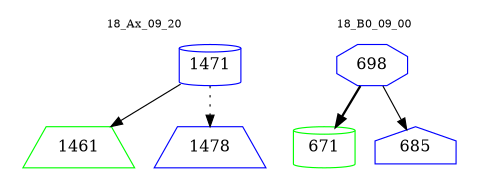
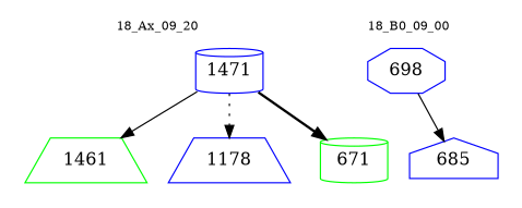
  digraph {
    node [color=blue shape=cylinder]
    edge [color=black style=solid]
    n1 [label=1471]
    n2 [color=green label=1461 shape=trapezium]
-   n3 [label=1478 shape=trapezium]
+   n3 [label=1178 shape=trapezium]
    n4 [label=698 shape=octagon]
    n5 [color=green label=671]
    n6 [label=685 shape=house]
    subgraph cluster_1 {
      color=white
      fontsize=10
      label="18_Ax_09_20"
      n1
      n2
      n3
    }
    subgraph cluster_2 {
      color=white
      fontsize=10
      label="18_B0_09_00"
      n4
      n5
      n6
    }
    n1 -> n2
    n1 -> n3 [style=dotted]
-   n4 -> n5 [style=bold]
+   n1 -> n5 [style=bold]
    n4 -> n6
  }
